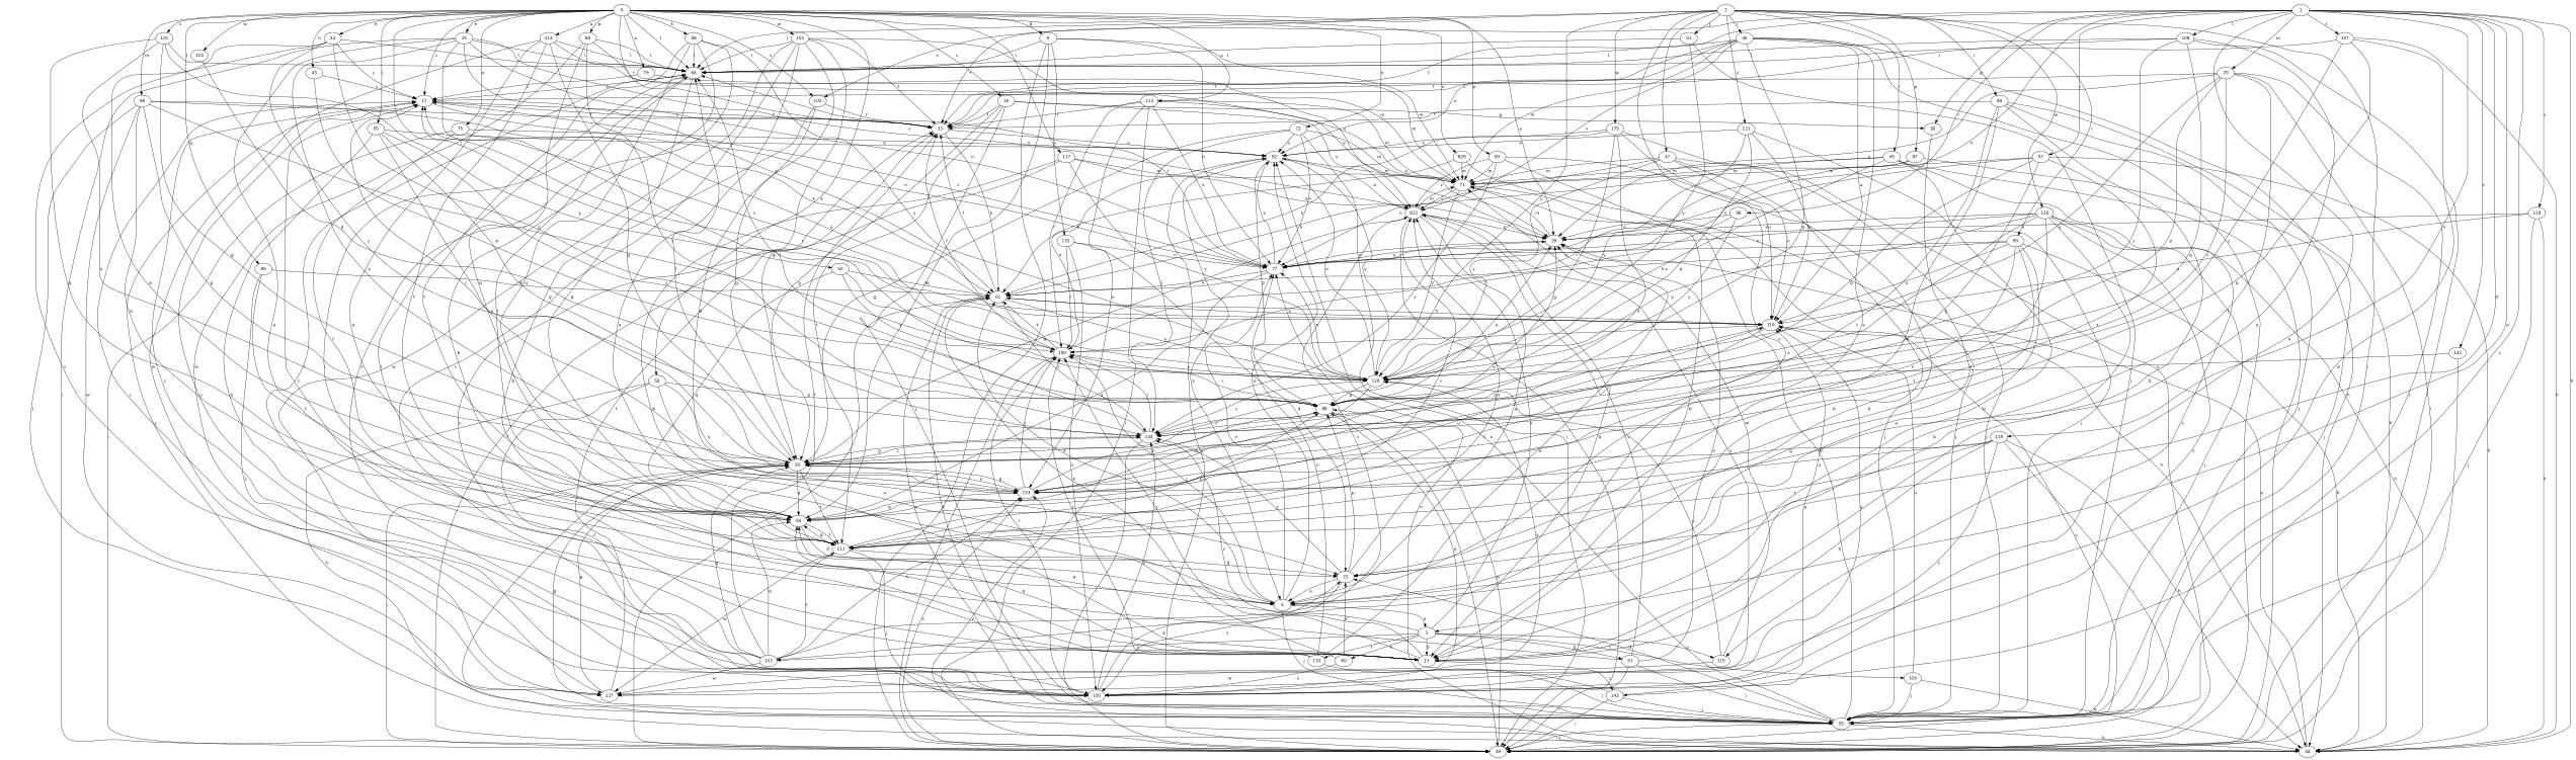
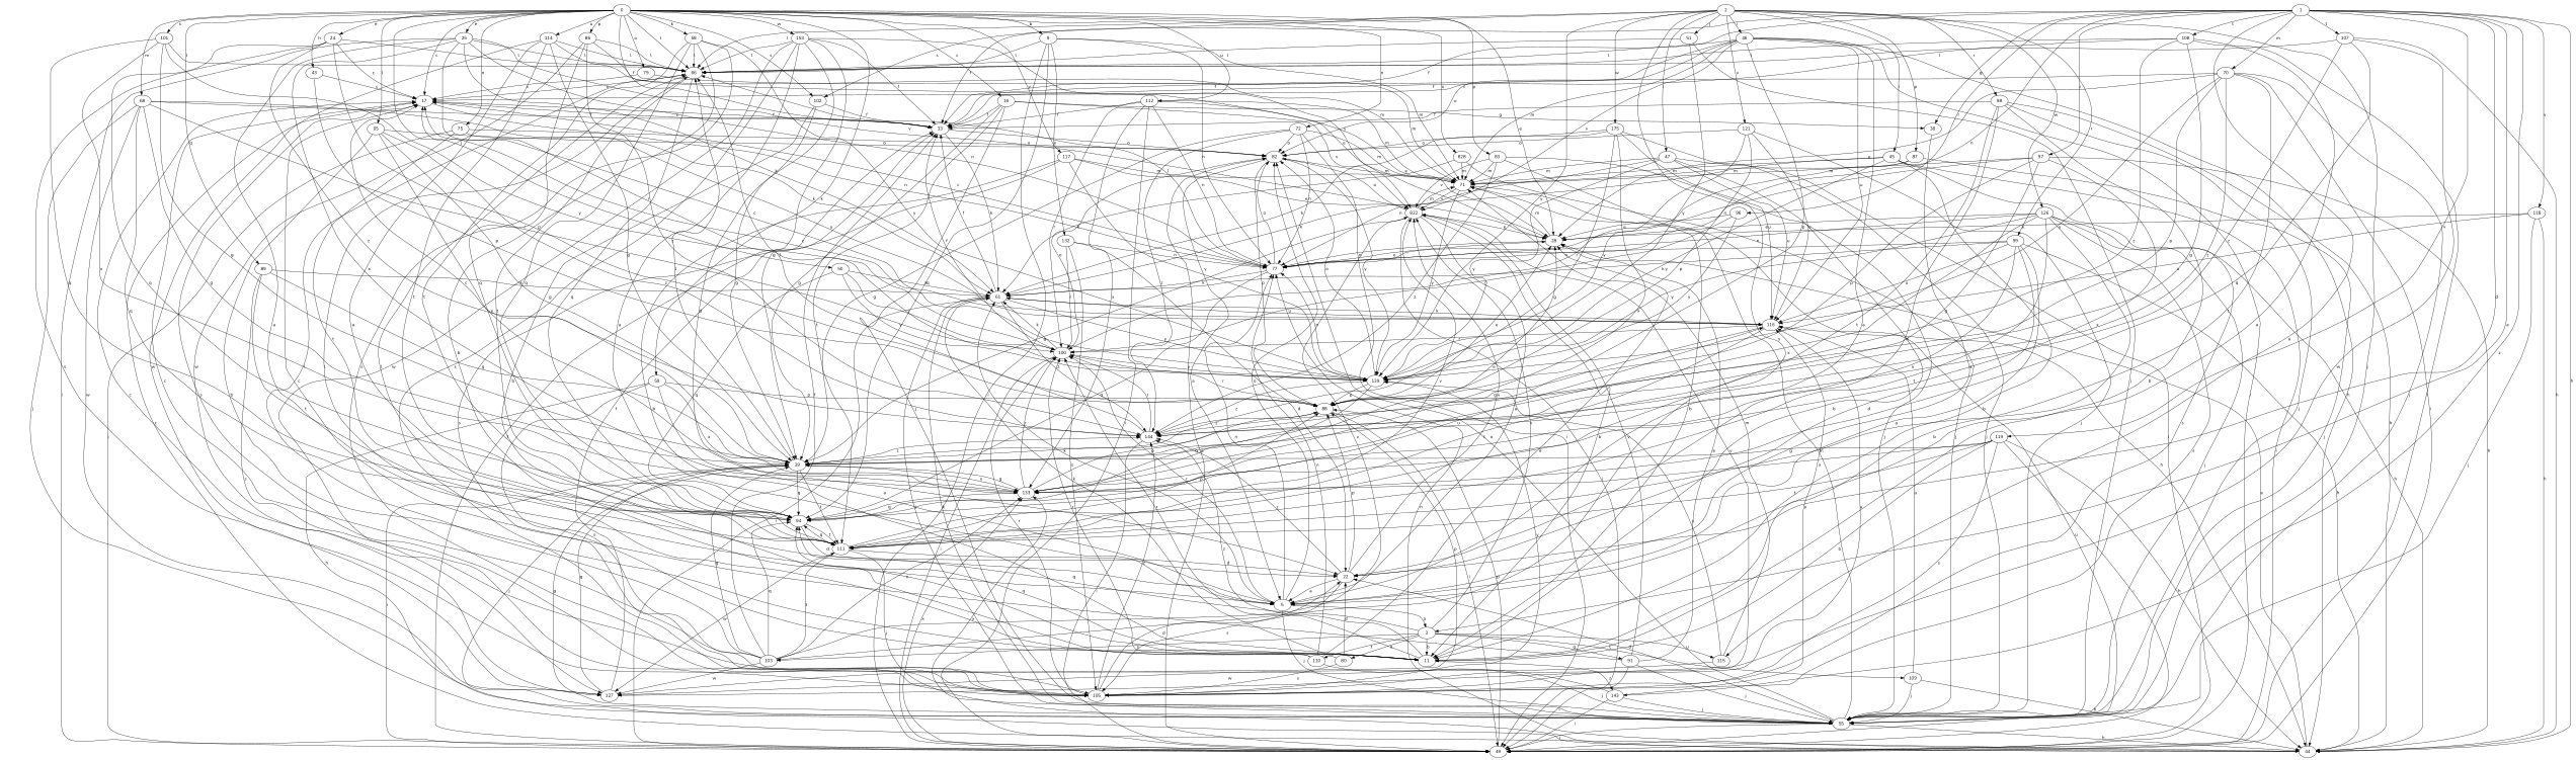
  strict digraph {
    fontname=Nunito
    node [fontname=Nunito]
    edge [fontname=Nunito]
    0
    9
    16
    17
    24
    25
    28
    33
    43
    50
    58
    59
    65
    66
    68
    72
    75
    79
    83
    86
    89
    101
    102
    112
    114
    117
    n27 [label=153]
-   124
    n29 [label=828]
    77
    94
    49
    71
    132
    38
    55
    n37 [label=822]
    39
    111
    105
    144
    88
    5
    61
    100
    133
    82
    139
    11
    44
    127
    116
    22
    1
    3
    70
    96
    97
    107
    108
    115
    118
    119
-   141
    143
    103
    80
    91
    109
    110
    2
    45
    46
    47
    51
    87
    98
    99
    121
    n80 [label=175]
    126
    0 -> 9 [label=b]
    0 -> 16 [label=c]
    0 -> 17 [label=c]
    0 -> 24 [label=e]
    0 -> 25 [label=e]
    0 -> 28 [label=e]
    0 -> 33 [label=f]
    0 -> 43 [label=h]
    0 -> 50 [label=j]
    0 -> 58 [label=k]
    0 -> 59 [label=k]
    0 -> 65 [label=l]
    0 -> 66 [label=l]
    0 -> 68 [label=m]
    0 -> 72 [label=n]
    0 -> 75 [label=n]
    0 -> 79 [label=o]
    0 -> 83 [label=p]
    0 -> 86 [label=p]
    0 -> 89 [label=q]
    0 -> 101 [label=s]
    0 -> 102 [label=s]
    0 -> 112 [label=u]
    0 -> 114 [label=u]
    0 -> 117 [label=v]
    0 -> n27 [label=w]
-   0 -> 124 [label=w]
    0 -> n29 [label=x]
    9 -> 66 [label=l]
    9 -> 77 [label=n]
    9 -> 94 [label=q]
    9 -> 49 [label=i]
    9 -> 71 [label=m]
    9 -> 132 [label=x]
    16 -> 33 [label=f]
    16 -> 38 [label=g]
    16 -> 55 [label=j]
    16 -> n37 [label=v]
    16 -> 39 [label=g]
    16 -> 111 [label=t]
    17 -> 33 [label=f]
    17 -> 77 [label=n]
    17 -> 105 [label=s]
    24 -> 17 [label=c]
    24 -> 66 [label=l]
    24 -> 94 [label=q]
    24 -> 105 [label=s]
    24 -> 144 [label=z]
    24 -> 88 [label=p]
    25 -> 66 [label=l]
    25 -> 77 [label=n]
    25 -> 49 [label=i]
    25 -> n37 [label=v]
    25 -> 5 [label=a]
    25 -> 61 [label=k]
    25 -> 100 [label=r]
    25 -> 133 [label=x]
    28 -> 77 [label=n]
    28 -> 71 [label=m]
    33 -> 17 [label=c]
    33 -> 61 [label=k]
    33 -> 82 [label=o]
    43 -> 17 [label=c]
    43 -> 88 [label=p]
    50 -> 94 [label=q]
    50 -> 61 [label=k]
    50 -> 100 [label=r]
    50 -> 139 [label=y]
    58 -> 66 [label=l]
    58 -> 94 [label=q]
    58 -> 111 [label=t]
    58 -> 105 [label=s]
    58 -> 139 [label=y]
    58 -> 11 [label=b]
    59 -> 105 [label=s]
    59 -> 88 [label=p]
    59 -> 5 [label=a]
    59 -> 133 [label=x]
    59 -> 44 [label=h]
    65 -> 39 [label=g]
    65 -> 144 [label=z]
    65 -> 133 [label=x]
    65 -> 82 [label=o]
    65 -> 11 [label=b]
    66 -> 17 [label=c]
    66 -> 94 [label=q]
    66 -> 111 [label=t]
    68 -> 33 [label=f]
    68 -> 94 [label=q]
    68 -> 55 [label=j]
    68 -> 39 [label=g]
    68 -> 61 [label=k]
    68 -> 100 [label=r]
    68 -> 127 [label=w]
    72 -> 77 [label=n]
    72 -> 49 [label=i]
    72 -> 71 [label=m]
    72 -> 39 [label=g]
    72 -> 144 [label=z]
    72 -> 82 [label=o]
    75 -> 49 [label=i]
    75 -> 111 [label=t]
    75 -> 82 [label=o]
    75 -> 116 [label=u]
    79 -> 17 [label=c]
    79 -> 71 [label=m]
    83 -> 71 [label=m]
    83 -> 55 [label=j]
    83 -> n37 [label=v]
    83 -> 144 [label=z]
    83 -> 11 [label=b]
    86 -> 28 [label=e]
    86 -> 66 [label=l]
    86 -> 94 [label=q]
    86 -> 144 [label=z]
    86 -> 127 [label=w]
    89 -> 111 [label=t]
    89 -> 105 [label=s]
    89 -> 61 [label=k]
    101 -> 66 [label=l]
    101 -> 94 [label=q]
    101 -> 39 [label=g]
    101 -> 133 [label=x]
    101 -> 139 [label=y]
    102 -> 33 [label=f]
    102 -> 39 [label=g]
    102 -> 11 [label=b]
    112 -> 28 [label=e]
    112 -> 33 [label=f]
    112 -> 77 [label=n]
    112 -> 49 [label=i]
    112 -> 71 [label=m]
    112 -> 100 [label=r]
    112 -> 133 [label=x]
    114 -> 66 [label=l]
    114 -> 71 [label=m]
    114 -> 39 [label=g]
    114 -> 111 [label=t]
    114 -> 5 [label=a]
    114 -> 127 [label=w]
    117 -> 28 [label=e]
    117 -> 71 [label=m]
    117 -> 105 [label=s]
    117 -> 139 [label=y]
    117 -> 11 [label=b]
    n27 -> 33 [label=f]
    n27 -> 66 [label=l]
    n27 -> n37 [label=v]
    n27 -> 39 [label=g]
    n27 -> 105 [label=s]
    n27 -> 5 [label=a]
    n27 -> 127 [label=w]
    n27 -> 22 [label=d]
-   124 -> 88 [label=p]
    n29 -> 71 [label=m]
    n29 -> 55 [label=j]
    n29 -> 61 [label=k]
    77 -> 17 [label=c]
    77 -> 28 [label=e]
    77 -> 66 [label=l]
    77 -> 94 [label=q]
    77 -> 61 [label=k]
    77 -> 82 [label=o]
    94 -> 111 [label=t]
    94 -> 116 [label=u]
    94 -> 22 [label=d]
    49 -> 33 [label=f]
    49 -> 88 [label=p]
    49 -> 133 [label=x]
    49 -> 82 [label=o]
    49 -> 116 [label=u]
    71 -> n37 [label=v]
    71 -> 139 [label=y]
    71 -> 44 [label=h]
    132 -> 77 [label=n]
    132 -> 105 [label=s]
    132 -> 100 [label=r]
    132 -> 22 [label=d]
    38 -> 5 [label=a]
    55 -> 49 [label=i]
    55 -> 71 [label=m]
    55 -> 39 [label=g]
    55 -> 61 [label=k]
    55 -> 82 [label=o]
    55 -> 44 [label=h]
    55 -> 22 [label=d]
    n37 -> 28 [label=e]
    n37 -> 49 [label=i]
    n37 -> 71 [label=m]
    n37 -> 39 [label=g]
    n37 -> 5 [label=a]
    n37 -> 82 [label=o]
    n37 -> 11 [label=b]
    39 -> 17 [label=c]
    39 -> 66 [label=l]
    39 -> 94 [label=q]
    39 -> 49 [label=i]
    39 -> 55 [label=j]
    39 -> 111 [label=t]
    39 -> 144 [label=z]
    39 -> 133 [label=x]
    111 -> 94 [label=q]
    111 -> 55 [label=j]
    111 -> n37 [label=v]
    111 -> 88 [label=p]
    111 -> 127 [label=w]
    111 -> 22 [label=d]
    105 -> n37 [label=v]
    105 -> 144 [label=z]
    105 -> 100 [label=r]
    105 -> 139 [label=y]
    105 -> 116 [label=u]
    105 -> 22 [label=d]
    144 -> 66 [label=l]
    144 -> 49 [label=i]
-   144 -> 39 [label=g]
+   89 -> 39 [label=g]
    144 -> 100 [label=r]
    88 -> 28 [label=e]
    88 -> 49 [label=i]
    88 -> 144 [label=z]
    88 -> 100 [label=r]
    5 -> 77 [label=n]
    5 -> 55 [label=j]
    5 -> 61 [label=k]
    5 -> 100 [label=r]
    5 -> 82 [label=o]
    5 -> 3 [label=a]
    61 -> 33 [label=f]
    61 -> 49 [label=i]
    61 -> 55 [label=j]
    61 -> 144 [label=z]
    61 -> 139 [label=y]
    61 -> 116 [label=u]
    100 -> 33 [label=f]
    100 -> 49 [label=i]
    100 -> 61 [label=k]
    100 -> 82 [label=o]
    100 -> 139 [label=y]
    133 -> 28 [label=e]
    133 -> 94 [label=q]
    133 -> 39 [label=g]
    133 -> 88 [label=p]
    133 -> 100 [label=r]
    82 -> 71 [label=m]
    82 -> 88 [label=p]
    82 -> 5 [label=a]
    82 -> 139 [label=y]
    139 -> 17 [label=c]
    139 -> 77 [label=n]
    139 -> 94 [label=q]
    139 -> 144 [label=z]
    139 -> 88 [label=p]
    139 -> 82 [label=o]
    11 -> 66 [label=l]
    11 -> 94 [label=q]
    11 -> 144 [label=z]
    11 -> 100 [label=r]
    11 -> 143 [label=z]
    44 -> 17 [label=c]
    44 -> 28 [label=e]
    44 -> 77 [label=n]
    44 -> 133 [label=x]
    127 -> 33 [label=f]
    127 -> 39 [label=g]
    127 -> 88 [label=p]
    116 -> 17 [label=c]
    116 -> 39 [label=g]
    116 -> 111 [label=t]
    116 -> 61 [label=k]
    116 -> 100 [label=r]
    22 -> n37 [label=v]
    22 -> 105 [label=s]
    22 -> 144 [label=z]
    22 -> 88 [label=p]
    22 -> 5 [label=a]
    1 -> 33 [label=f]
    1 -> 102 [label=s]
    1 -> 77 [label=n]
    1 -> 38 [label=g]
    1 -> 44 [label=h]
    1 -> 22 [label=d]
    1 -> 3 [label=a]
    1 -> 70 [label=m]
    1 -> 96 [label=r]
    1 -> 97 [label=r]
    1 -> 107 [label=t]
    1 -> 108 [label=t]
    1 -> 115 [label=u]
    1 -> 118 [label=v]
    1 -> 119 [label=v]
-   1 -> 141 [label=z]
    1 -> 143 [label=z]
    3 -> 94 [label=q]
    3 -> n37 [label=v]
    3 -> 11 [label=b]
    3 -> 115 [label=u]
    3 -> 103 [label=s]
    3 -> 80 [label=o]
    3 -> 91 [label=q]
    3 -> 109 [label=t]
    3 -> 110 [label=t]
    70 -> 17 [label=c]
    70 -> 28 [label=e]
    70 -> 49 [label=i]
    70 -> 55 [label=j]
    70 -> 111 [label=t]
    70 -> 144 [label=z]
    70 -> 88 [label=p]
    70 -> 139 [label=y]
    96 -> 28 [label=e]
    96 -> 100 [label=r]
    96 -> 139 [label=y]
    97 -> 77 [label=n]
    97 -> 71 [label=m]
    97 -> 39 [label=g]
    97 -> 88 [label=p]
    97 -> 133 [label=x]
    97 -> 44 [label=h]
    107 -> 66 [label=l]
    107 -> 94 [label=q]
    107 -> 144 [label=z]
    107 -> 44 [label=h]
    107 -> 127 [label=w]
    108 -> 33 [label=f]
    108 -> 66 [label=l]
    108 -> 49 [label=i]
    108 -> 39 [label=g]
    108 -> 144 [label=z]
    108 -> 5 [label=a]
    115 -> 71 [label=m]
    115 -> 139 [label=y]
    115 -> 127 [label=w]
    118 -> 28 [label=e]
    118 -> 55 [label=j]
    118 -> 44 [label=h]
    118 -> 116 [label=u]
    119 -> 49 [label=i]
    119 -> 39 [label=g]
    119 -> 111 [label=t]
    119 -> 105 [label=s]
    119 -> 133 [label=x]
    119 -> 11 [label=b]
    119 -> 44 [label=h]
-   141 -> 49 [label=i]
-   141 -> 139 [label=y]
    143 -> 17 [label=c]
    143 -> 49 [label=i]
    143 -> 55 [label=j]
    143 -> 116 [label=u]
    103 -> 17 [label=c]
    103 -> 33 [label=f]
    103 -> 66 [label=l]
    103 -> 94 [label=q]
    103 -> n37 [label=v]
    103 -> 39 [label=g]
    103 -> 111 [label=t]
    103 -> 133 [label=x]
    103 -> 127 [label=w]
    80 -> 105 [label=s]
    80 -> 61 [label=k]
    80 -> 22 [label=d]
    91 -> 17 [label=c]
    91 -> 28 [label=e]
    91 -> 49 [label=i]
    91 -> 55 [label=j]
    91 -> n37 [label=v]
    109 -> 55 [label=j]
    109 -> 44 [label=h]
    109 -> 116 [label=u]
    110 -> 28 [label=e]
    110 -> 66 [label=l]
    110 -> 77 [label=n]
    110 -> 55 [label=j]
    110 -> 100 [label=r]
    2 -> 33 [label=f]
    2 -> 66 [label=l]
    2 -> 55 [label=j]
    2 -> 139 [label=y]
    2 -> 103 [label=s]
    2 -> 45 [label=i]
    2 -> 46 [label=i]
    2 -> 47 [label=i]
    2 -> 51 [label=j]
    2 -> 87 [label=p]
    2 -> 98 [label=r]
    2 -> 99 [label=r]
    2 -> 121 [label=v]
    2 -> n80 [label=w]
    2 -> 126 [label=w]
    45 -> 77 [label=n]
    45 -> 49 [label=i]
    45 -> 71 [label=m]
    45 -> 105 [label=s]
    45 -> 139 [label=y]
    45 -> 11 [label=b]
    46 -> 33 [label=f]
    46 -> 66 [label=l]
    46 -> 49 [label=i]
    46 -> 71 [label=m]
    46 -> n37 [label=v]
    46 -> 88 [label=p]
    46 -> 5 [label=a]
    46 -> 82 [label=o]
    46 -> 44 [label=h]
    46 -> 116 [label=u]
    47 -> 71 [label=m]
    47 -> 55 [label=j]
    47 -> 61 [label=k]
    47 -> 139 [label=y]
    47 -> 11 [label=b]
    47 -> 116 [label=u]
    51 -> 66 [label=l]
    51 -> 55 [label=j]
    51 -> 139 [label=y]
    87 -> 71 [label=m]
    87 -> 55 [label=j]
    87 -> 100 [label=r]
    98 -> 33 [label=f]
    98 -> 55 [label=j]
    98 -> 111 [label=t]
    98 -> 11 [label=b]
    98 -> 44 [label=h]
    98 -> 22 [label=d]
    99 -> 77 [label=n]
    99 -> 5 [label=a]
    99 -> 61 [label=k]
    99 -> 133 [label=x]
    99 -> 44 [label=h]
    99 -> 116 [label=u]
    99 -> 22 [label=d]
    121 -> 55 [label=j]
    121 -> 88 [label=p]
    121 -> 82 [label=o]
    121 -> 139 [label=y]
    121 -> 116 [label=u]
    n80 -> 49 [label=i]
    n80 -> 39 [label=g]
    n80 -> 61 [label=k]
    n80 -> 133 [label=x]
    n80 -> 82 [label=o]
    n80 -> 116 [label=u]
    126 -> 28 [label=e]
    126 -> 77 [label=n]
    126 -> 55 [label=j]
    126 -> 111 [label=t]
    126 -> 105 [label=s]
    126 -> 133 [label=x]
    126 -> 139 [label=y]
    126 -> 11 [label=b]
    126 -> 44 [label=h]
  }
